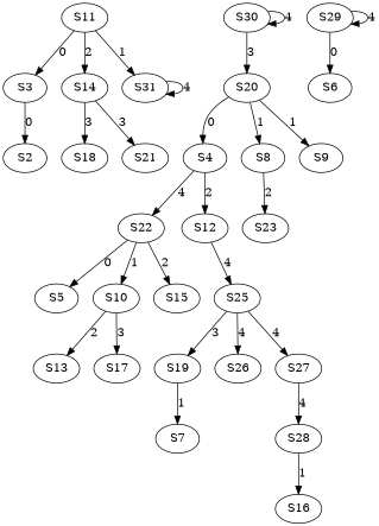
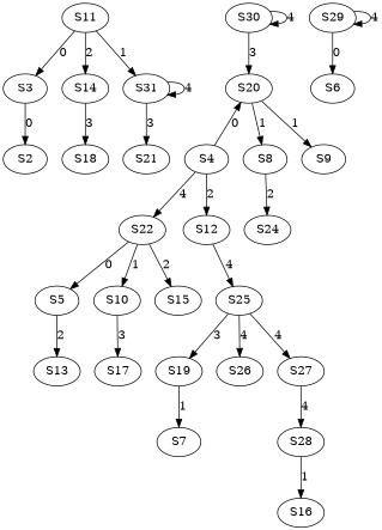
  strict digraph {
    S3
    S2
    S11
    S14
    S31
    S18
    S20
    S4
    S8
    S9
    S22
    S12
-   S24 [label=S23]
+   S24
    S5
    S10
    S15
    S25
    S13
    S17
    S29
    S6
    S19
    S7
    S21
    S26
    S27
    S28
    S16
    S30
    S3 -> S2 [label=0]
    S11 -> S3 [label=0]
    S11 -> S14 [label=2]
    S11 -> S31 [label=1]
    S14 -> S18 [label=3]
    S31 -> S31 [label=4]
-   S14 -> S21 [label=3]
-   S20 -> S4 [label=0]
+   S31 -> S21 [label=3]
+   S4 -> S20 [label=0]
    S20 -> S8 [label=1]
    S20 -> S9 [label=1]
    S4 -> S22 [label=4]
    S4 -> S12 [label=2]
    S8 -> S24 [label=2]
    S22 -> S5 [label=0]
    S22 -> S10 [label=1]
    S22 -> S15 [label=2]
    S12 -> S25 [label=4]
-   S10 -> S13 [label=2]
+   S5 -> S13 [label=2]
    S10 -> S17 [label=3]
    S25 -> S19 [label=3]
    S25 -> S26 [label=4]
    S25 -> S27 [label=4]
    S29 -> S29 [label=4]
    S29 -> S6 [label=0]
    S19 -> S7 [label=1]
    S27 -> S28 [label=4]
    S28 -> S16 [label=1]
    S30 -> S20 [label=3]
    S30 -> S30 [label=4]
  }
